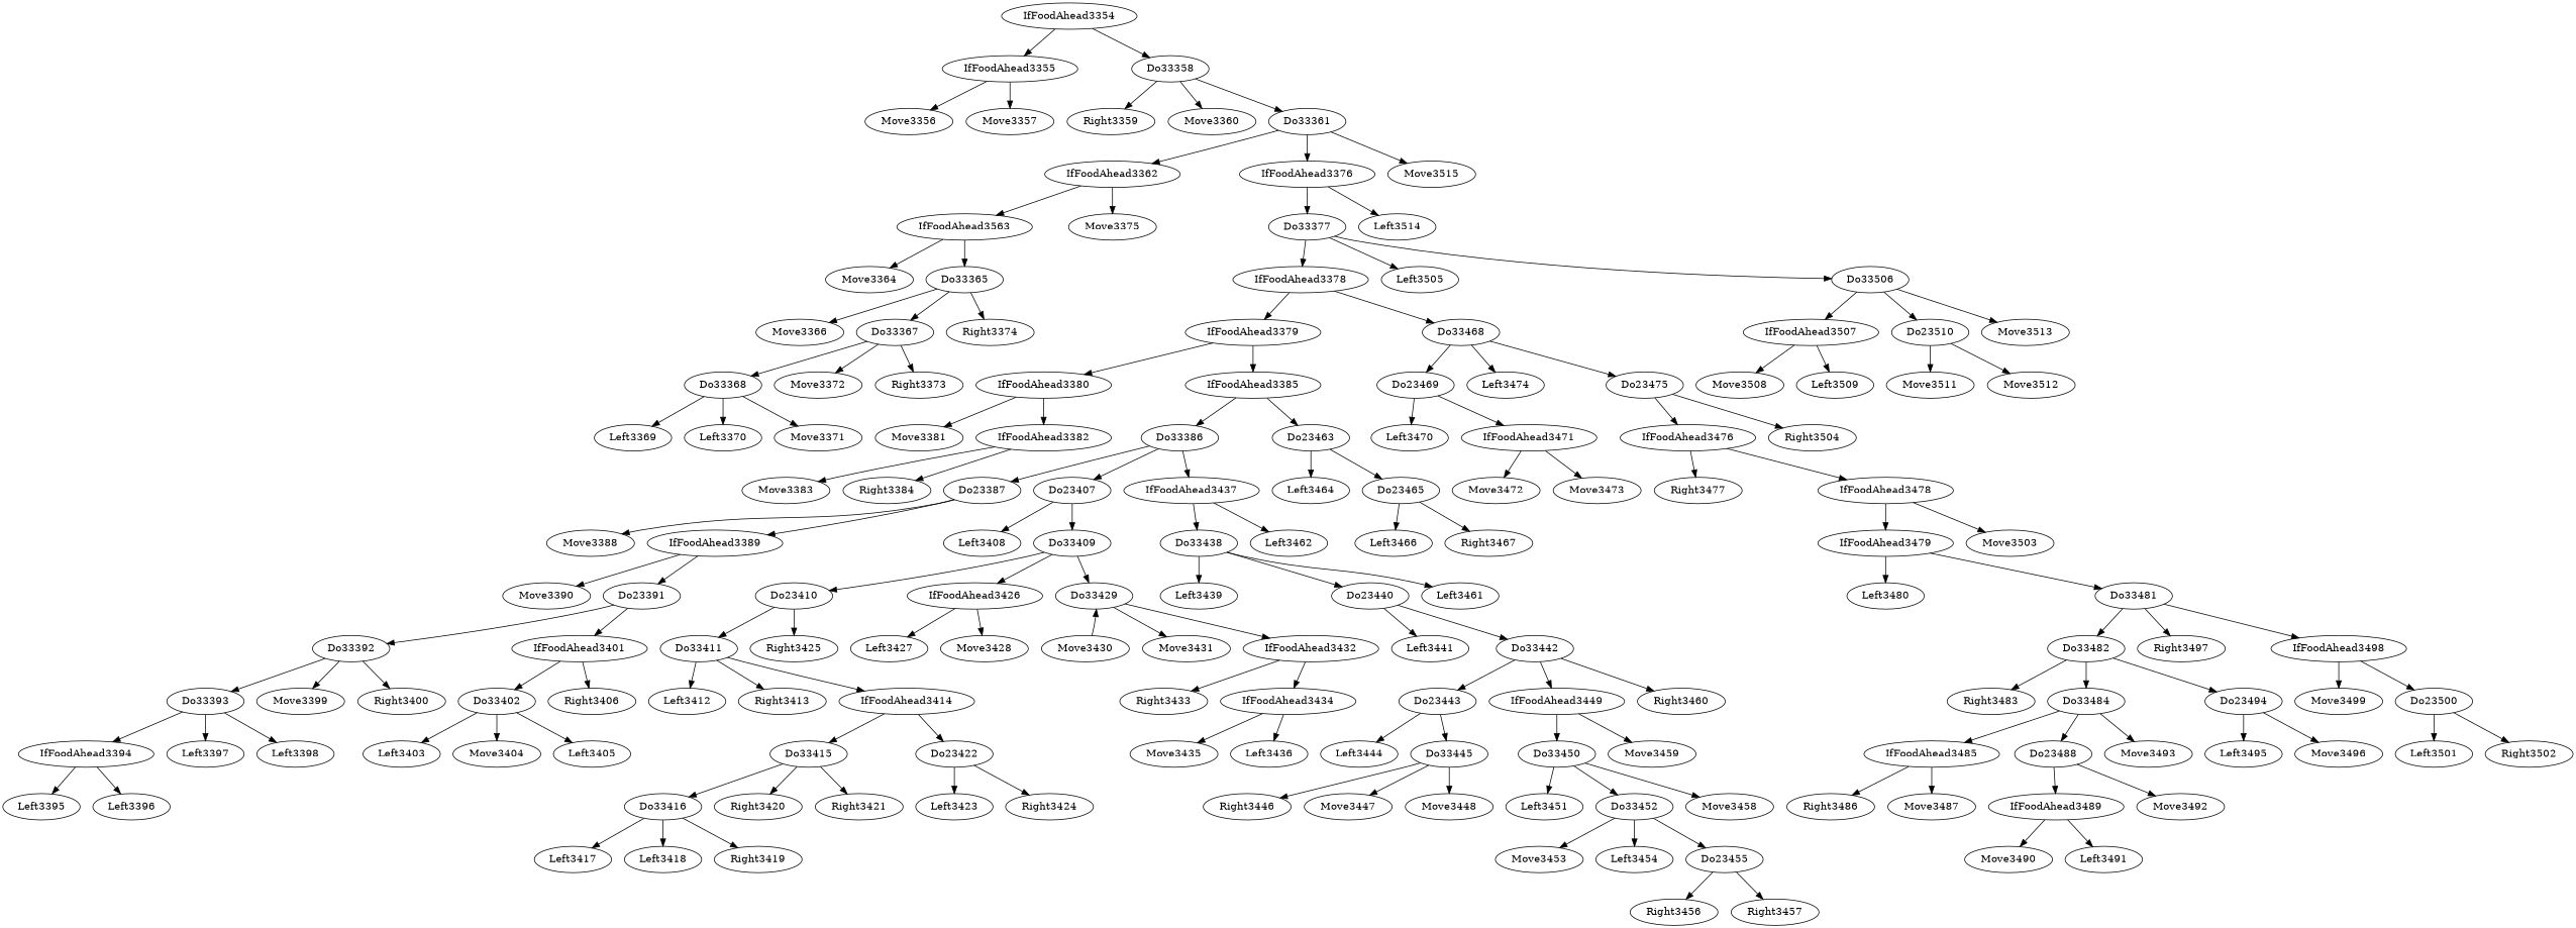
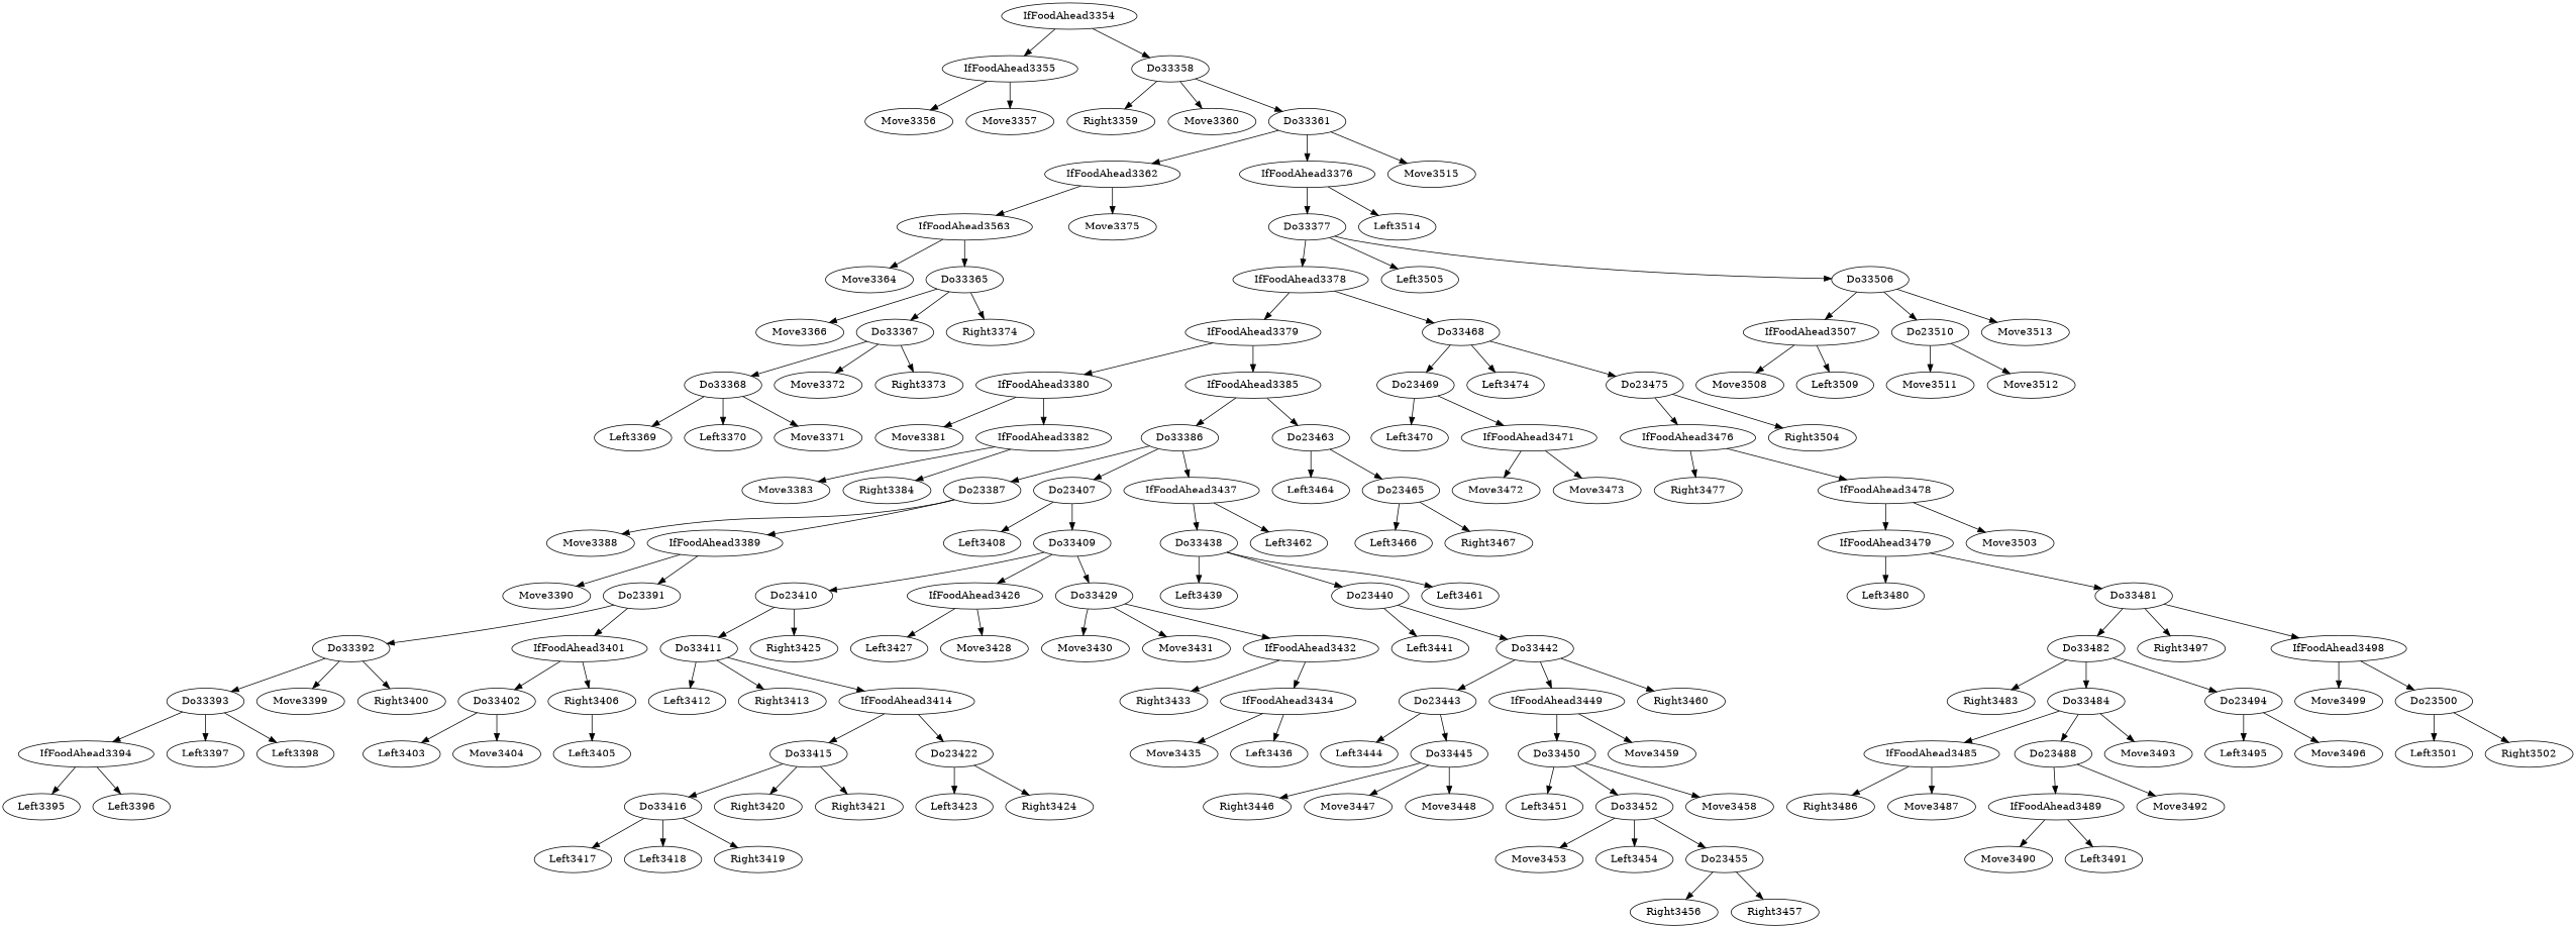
  digraph {
    IfFoodAhead3355
    Move3356
    Move3357
    IfFoodAhead3354
    Do33358
    Right3359
    Move3360
    Do33361
    IfFoodAhead3362
    IfFoodAhead3376
    Move3515
    n12 [label=IfFoodAhead3563]
    Move3364
    Do33365
    Move3366
    Do33367
    Right3374
    Do33368
    Move3372
    Right3373
    Left3369
    Left3370
    Move3371
    Move3375
    Do33377
    Left3514
    IfFoodAhead3380
    Move3381
    IfFoodAhead3382
    Move3383
    Right3384
    IfFoodAhead3379
    IfFoodAhead3385
    Do33386
    Do23463
    Do23387
    Move3388
    IfFoodAhead3389
    Move3390
    Do23391
    Do33392
    IfFoodAhead3401
    IfFoodAhead3394
    Left3395
    Left3396
    Do33393
    Left3397
    Left3398
    Move3399
    Right3400
    Do33402
    Right3406
    Left3403
    Move3404
    Left3405
    Do23407
    IfFoodAhead3437
    Left3408
    Do33409
    Do33438
    Left3462
    Do23410
    IfFoodAhead3426
    Do33429
    Do33411
    Left3412
    Right3413
    IfFoodAhead3414
    Do33415
    Do23422
    Do33416
    Left3417
    Left3418
    Right3419
    Right3420
    Right3421
    Left3423
    Right3424
    Right3425
    Left3427
    Move3428
    Move3430
    Move3431
    IfFoodAhead3432
    Right3433
    IfFoodAhead3434
    Move3435
    Left3436
    Left3439
    Do23440
    Left3461
    Left3441
    Do33442
    Do23443
    IfFoodAhead3449
    Right3460
    Left3444
    Do33445
    Right3446
    Move3447
    Move3448
    Do33450
    Move3459
    Left3451
    Do33452
    Move3458
    Move3453
    Left3454
    Do23455
    Right3456
    Right3457
    Left3464
    Do23465
    Left3466
    Right3467
    IfFoodAhead3378
    Do33468
    Do23469
    Left3474
    Do23475
    Left3470
    IfFoodAhead3471
    Move3472
    Move3473
    IfFoodAhead3476
    Right3504
    Right3477
    IfFoodAhead3478
    IfFoodAhead3479
    Move3503
    Left3480
    Do33481
    Do33482
    Right3497
    IfFoodAhead3498
    Right3483
    Do33484
    Do23494
    IfFoodAhead3485
    Do23488
    Move3493
    Left3495
    Move3496
    Right3486
    Move3487
    IfFoodAhead3489
    Move3492
    Move3490
    Left3491
    Move3499
    Do23500
    Left3501
    Right3502
    Left3505
    Do33506
    IfFoodAhead3507
    Do23510
    Move3513
    Move3508
    Left3509
    Move3511
    Move3512
    IfFoodAhead3355 -> Move3356
    IfFoodAhead3355 -> Move3357
    IfFoodAhead3354 -> IfFoodAhead3355
    IfFoodAhead3354 -> Do33358
    Do33358 -> Right3359
    Do33358 -> Move3360
    Do33358 -> Do33361
    Do33361 -> IfFoodAhead3362
    Do33361 -> IfFoodAhead3376
    Do33361 -> Move3515
    IfFoodAhead3362 -> n12
    IfFoodAhead3362 -> Move3375
    IfFoodAhead3376 -> Do33377
    IfFoodAhead3376 -> Left3514
    n12 -> Move3364
    n12 -> Do33365
    Do33365 -> Move3366
    Do33365 -> Do33367
    Do33365 -> Right3374
    Do33367 -> Do33368
    Do33367 -> Move3372
    Do33367 -> Right3373
    Do33368 -> Left3369
    Do33368 -> Left3370
    Do33368 -> Move3371
    Do33377 -> IfFoodAhead3378
    Do33377 -> Left3505
    Do33377 -> Do33506
    IfFoodAhead3380 -> Move3381
    IfFoodAhead3380 -> IfFoodAhead3382
    IfFoodAhead3382 -> Move3383
    IfFoodAhead3382 -> Right3384
    IfFoodAhead3379 -> IfFoodAhead3380
    IfFoodAhead3379 -> IfFoodAhead3385
    IfFoodAhead3385 -> Do33386
    IfFoodAhead3385 -> Do23463
    Do33386 -> Do23387
    Do33386 -> Do23407
    Do33386 -> IfFoodAhead3437
    Do23463 -> Left3464
    Do23463 -> Do23465
    Do23387 -> Move3388
    Do23387 -> IfFoodAhead3389
    IfFoodAhead3389 -> Move3390
    IfFoodAhead3389 -> Do23391
    Do23391 -> Do33392
    Do23391 -> IfFoodAhead3401
    Do33392 -> Do33393
    Do33392 -> Move3399
    Do33392 -> Right3400
    IfFoodAhead3401 -> Do33402
    IfFoodAhead3401 -> Right3406
    IfFoodAhead3394 -> Left3395
    IfFoodAhead3394 -> Left3396
    Do33393 -> IfFoodAhead3394
    Do33393 -> Left3397
    Do33393 -> Left3398
    Do33402 -> Left3403
    Do33402 -> Move3404
-   Do33402 -> Left3405
+   Right3406 -> Left3405
    Do23407 -> Left3408
    Do23407 -> Do33409
    IfFoodAhead3437 -> Do33438
    IfFoodAhead3437 -> Left3462
    Do33409 -> Do23410
    Do33409 -> IfFoodAhead3426
    Do33409 -> Do33429
    Do33438 -> Left3439
    Do33438 -> Do23440
    Do33438 -> Left3461
    Do23410 -> Do33411
    Do23410 -> Right3425
    IfFoodAhead3426 -> Left3427
    IfFoodAhead3426 -> Move3428
-   Move3430 -> Do33429
+   Do33429 -> Move3430
    Do33429 -> Move3431
    Do33429 -> IfFoodAhead3432
    Do33411 -> Left3412
    Do33411 -> Right3413
    Do33411 -> IfFoodAhead3414
    IfFoodAhead3414 -> Do33415
    IfFoodAhead3414 -> Do23422
    Do33415 -> Do33416
    Do33415 -> Right3420
    Do33415 -> Right3421
    Do23422 -> Left3423
    Do23422 -> Right3424
    Do33416 -> Left3417
    Do33416 -> Left3418
    Do33416 -> Right3419
    IfFoodAhead3432 -> Right3433
    IfFoodAhead3432 -> IfFoodAhead3434
    IfFoodAhead3434 -> Move3435
    IfFoodAhead3434 -> Left3436
    Do23440 -> Left3441
    Do23440 -> Do33442
    Do33442 -> Do23443
    Do33442 -> IfFoodAhead3449
    Do33442 -> Right3460
    Do23443 -> Left3444
    Do23443 -> Do33445
    IfFoodAhead3449 -> Do33450
    IfFoodAhead3449 -> Move3459
    Do33445 -> Right3446
    Do33445 -> Move3447
    Do33445 -> Move3448
    Do33450 -> Left3451
    Do33450 -> Do33452
    Do33450 -> Move3458
    Do33452 -> Move3453
    Do33452 -> Left3454
    Do33452 -> Do23455
    Do23455 -> Right3456
    Do23455 -> Right3457
    Do23465 -> Left3466
    Do23465 -> Right3467
    IfFoodAhead3378 -> IfFoodAhead3379
    IfFoodAhead3378 -> Do33468
    Do33468 -> Do23469
    Do33468 -> Left3474
    Do33468 -> Do23475
    Do23469 -> Left3470
    Do23469 -> IfFoodAhead3471
    Do23475 -> IfFoodAhead3476
    Do23475 -> Right3504
    IfFoodAhead3471 -> Move3472
    IfFoodAhead3471 -> Move3473
    IfFoodAhead3476 -> Right3477
    IfFoodAhead3476 -> IfFoodAhead3478
    IfFoodAhead3478 -> IfFoodAhead3479
    IfFoodAhead3478 -> Move3503
    IfFoodAhead3479 -> Left3480
    IfFoodAhead3479 -> Do33481
    Do33481 -> Do33482
    Do33481 -> Right3497
    Do33481 -> IfFoodAhead3498
    Do33482 -> Right3483
    Do33482 -> Do33484
    Do33482 -> Do23494
    IfFoodAhead3498 -> Move3499
    IfFoodAhead3498 -> Do23500
    Do33484 -> IfFoodAhead3485
    Do33484 -> Do23488
    Do33484 -> Move3493
    Do23494 -> Left3495
    Do23494 -> Move3496
    IfFoodAhead3485 -> Right3486
    IfFoodAhead3485 -> Move3487
    Do23488 -> IfFoodAhead3489
    Do23488 -> Move3492
    IfFoodAhead3489 -> Move3490
    IfFoodAhead3489 -> Left3491
    Do23500 -> Left3501
    Do23500 -> Right3502
    Do33506 -> IfFoodAhead3507
    Do33506 -> Do23510
    Do33506 -> Move3513
    IfFoodAhead3507 -> Move3508
    IfFoodAhead3507 -> Left3509
    Do23510 -> Move3511
    Do23510 -> Move3512
  }
